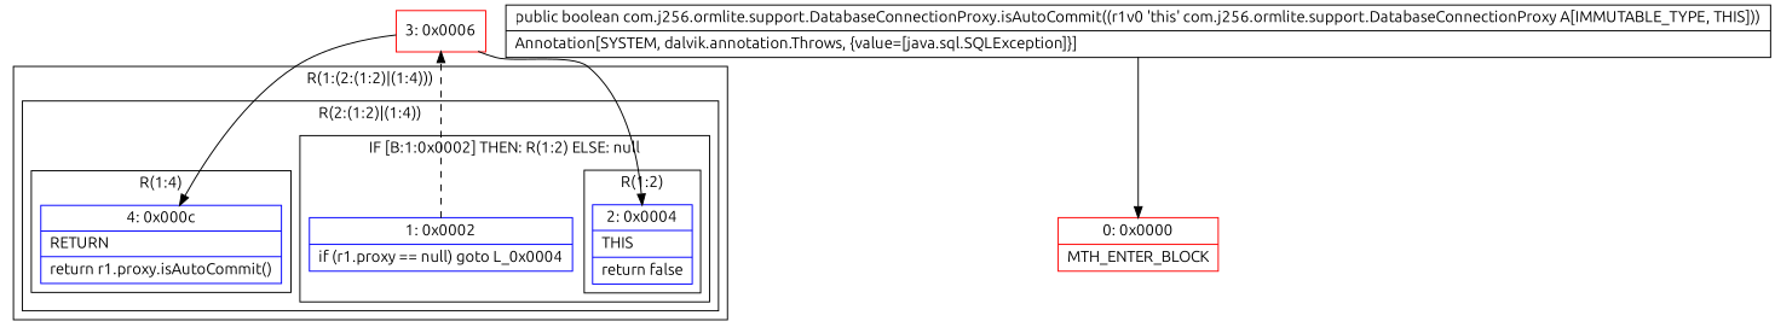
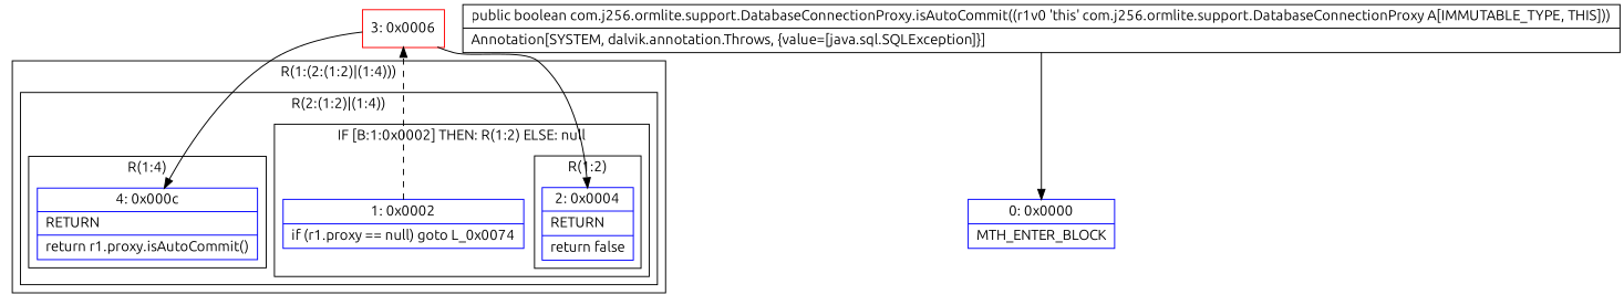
  digraph {
    fontname=Ubuntu
    node [color=blue fontname=Ubuntu shape=record]
    edge [fontname=Ubuntu]
-   n1 [label="{2\:\ 0x0004|THIS\l|return false\l}"]
-   n2 [label="{1\:\ 0x0002|if (r1.proxy == null) goto L_0x0004\l}"]
+   n1 [label="{2\:\ 0x0004|RETURN\l|return false\l}"]
+   n2 [label="{1\:\ 0x0002|if (r1.proxy == null) goto L_0x0074\l}"]
    n3 [label="{4\:\ 0x000c|RETURN\l|return r1.proxy.isAutoCommit()\l}"]
    n4 [color=red label="{3\:\ 0x0006}"]
-   n5 [color=red label="{0\:\ 0x0000|MTH_ENTER_BLOCK\l}"]
+   n5 [label="{0\:\ 0x0000|MTH_ENTER_BLOCK\l}"]
    n6 [label="{public boolean com.j256.ormlite.support.DatabaseConnectionProxy.isAutoCommit((r1v0 'this' com.j256.ormlite.support.DatabaseConnectionProxy A[IMMUTABLE_TYPE, THIS]))  | Annotation[SYSTEM, dalvik.annotation.Throws, \{value=[java.sql.SQLException]\}]\l}" color=""]
    subgraph cluster_1 {
      label="R(1:(2:(1:2)|(1:4)))"
      subgraph cluster_2 {
        label="R(2:(1:2)|(1:4))"
        subgraph cluster_3 {
          label="IF [B:1:0x0002] THEN: R(1:2) ELSE: null"
          n2
          subgraph cluster_4 {
            label="R(1:2)"
            n1
          }
        }
        subgraph cluster_5 {
          label="R(1:4)"
          n3
        }
      }
    }
    n2 -> n4 [style=dashed]
    n4 -> n1
    n4 -> n3
    n6 -> n5
  }
